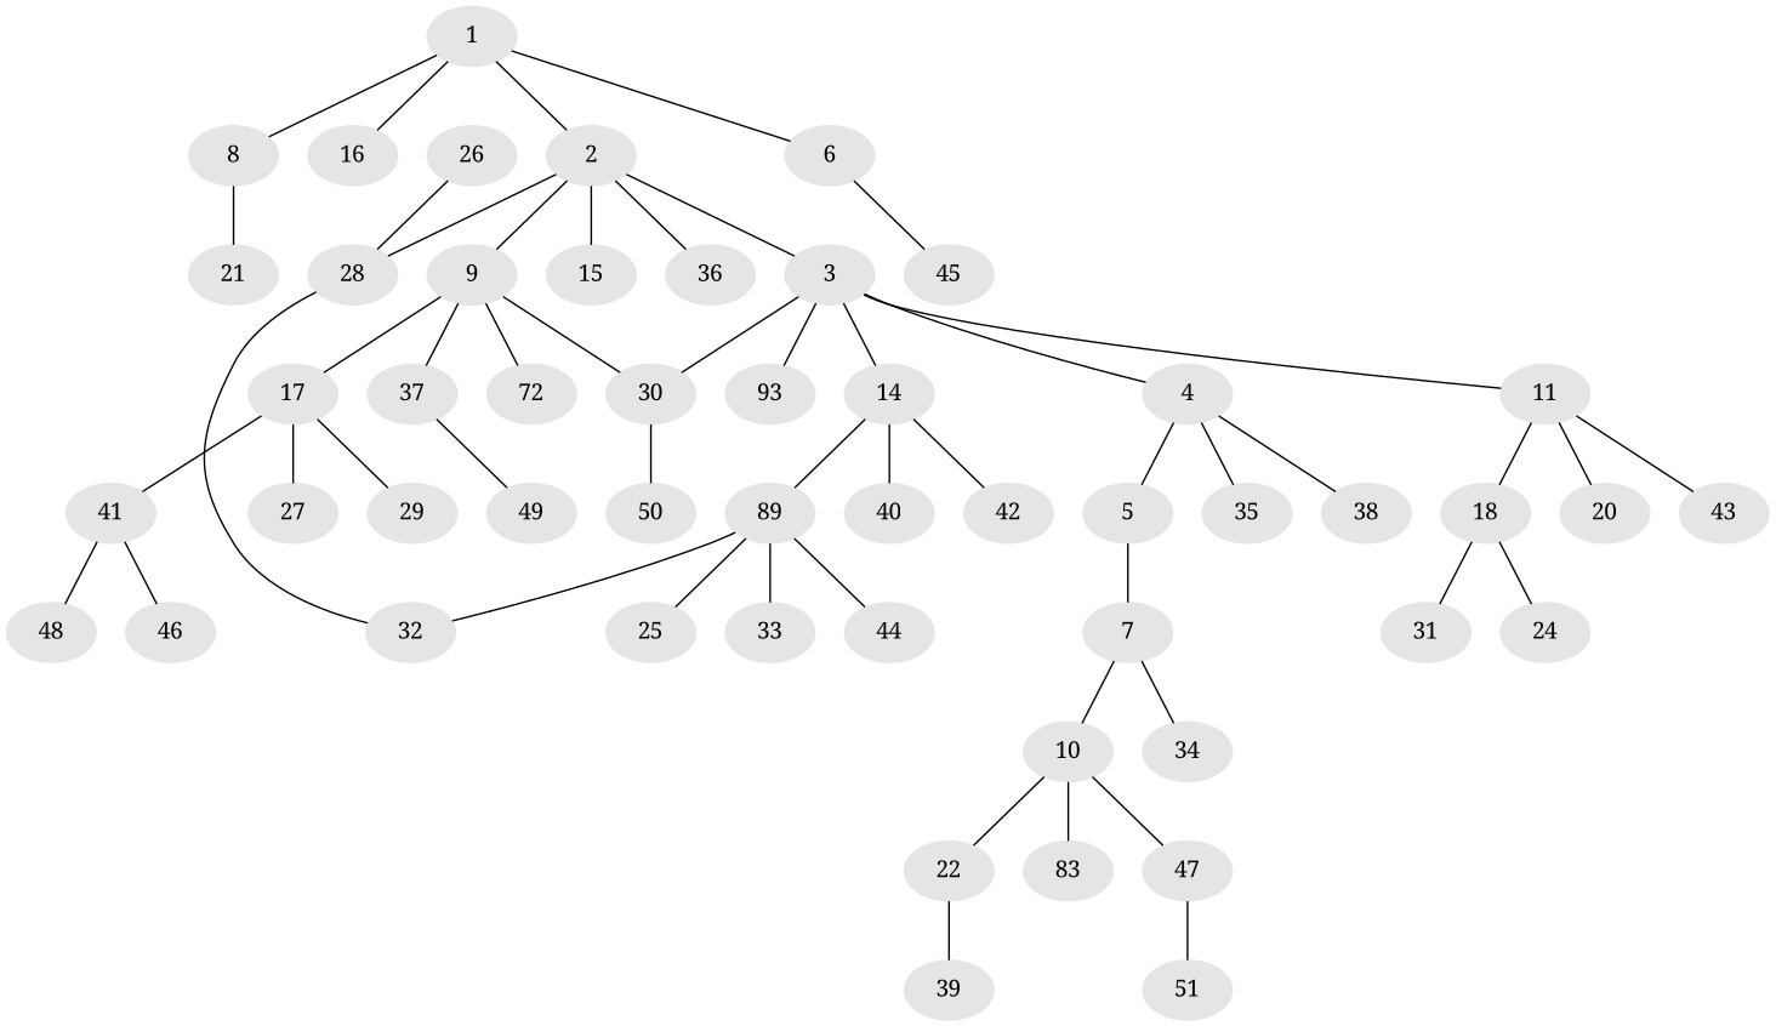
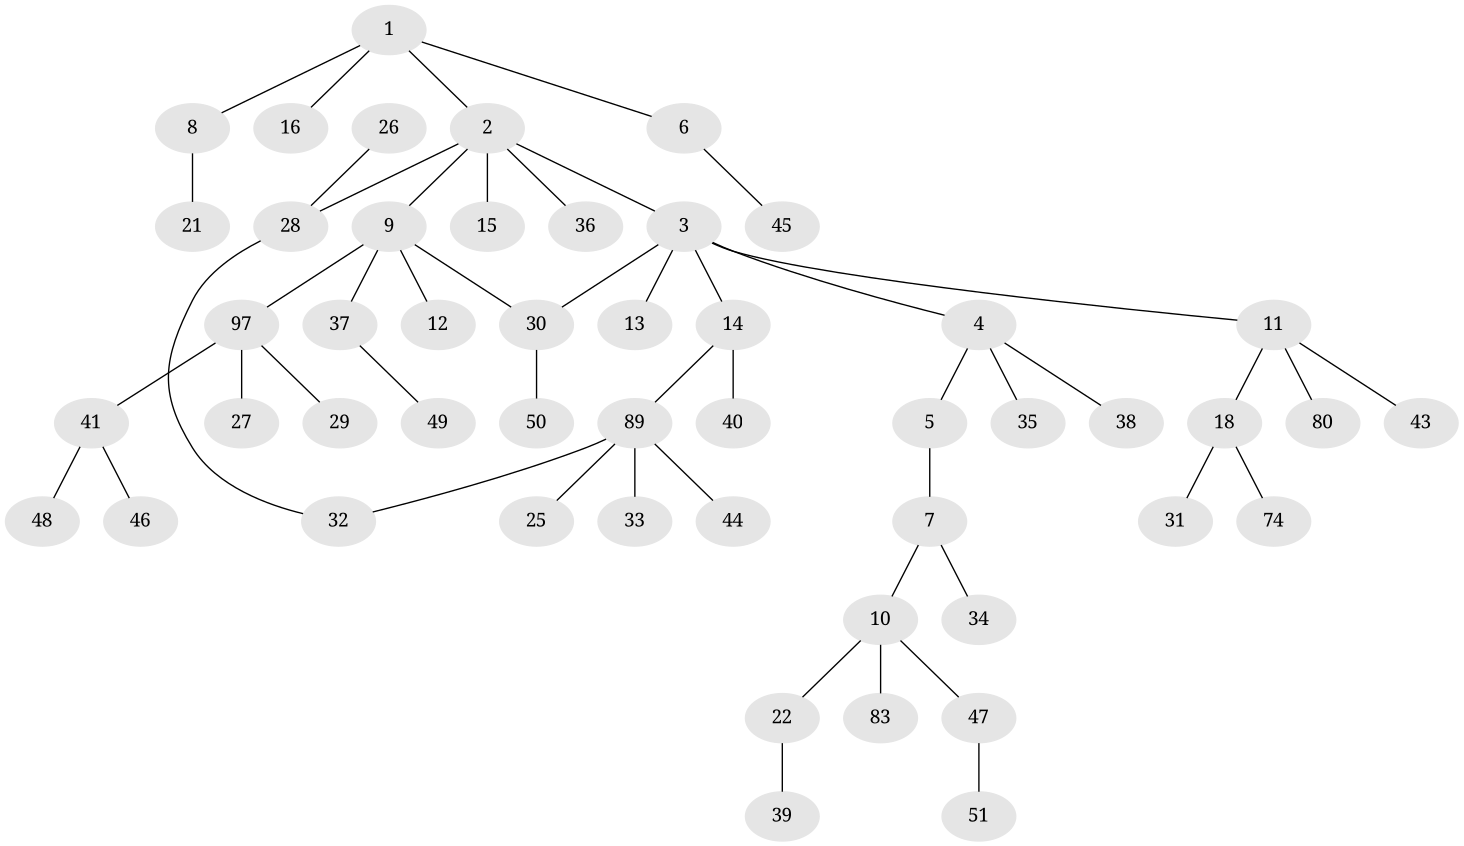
  graph {
    fontname="Noto Serif"
    node [color=gray90 fontname="Noto Serif" style=filled]
    edge [fontname="Noto Serif"]
    1
    2
    6
    8
    16
    3
    9
    15
    28
    36
    45
    21
    4
    11
-   13 [label=93]
+   13
    14
    30
-   12 [label=72]
-   17
+   12
+   17 [label=97]
    37
    32
    5
    35
    38
    18
-   20
+   20 [label=80]
    43
    n28 [label=89]
    40
-   42
    50
    7
    10
    34
    22
    n36 [label=83]
    47
    27
    29
    41
    49
    39
    51
-   24
+   24 [label=74]
    31
    25
    33
    44
    46
    48
    26
    1 -- 2
    1 -- 6
    1 -- 8
    1 -- 16
    2 -- 3
    2 -- 9
    2 -- 15
    2 -- 28
    2 -- 36
    6 -- 45
    8 -- 21
    3 -- 4
    3 -- 11
    3 -- 13
    3 -- 14
    3 -- 30
    9 -- 30
    9 -- 12
    9 -- 17
    9 -- 37
    28 -- 32
    4 -- 5
    4 -- 35
    4 -- 38
    11 -- 18
    11 -- 20
    11 -- 43
    14 -- n28
    14 -- 40
-   14 -- 42
    30 -- 50
    17 -- 27
    17 -- 29
    17 -- 41
    37 -- 49
    5 -- 7
    18 -- 24
    18 -- 31
    n28 -- 32
    n28 -- 25
    n28 -- 33
    n28 -- 44
    7 -- 10
    7 -- 34
    10 -- 22
    10 -- n36
    10 -- 47
    22 -- 39
    47 -- 51
    41 -- 46
    41 -- 48
    26 -- 28
  }
